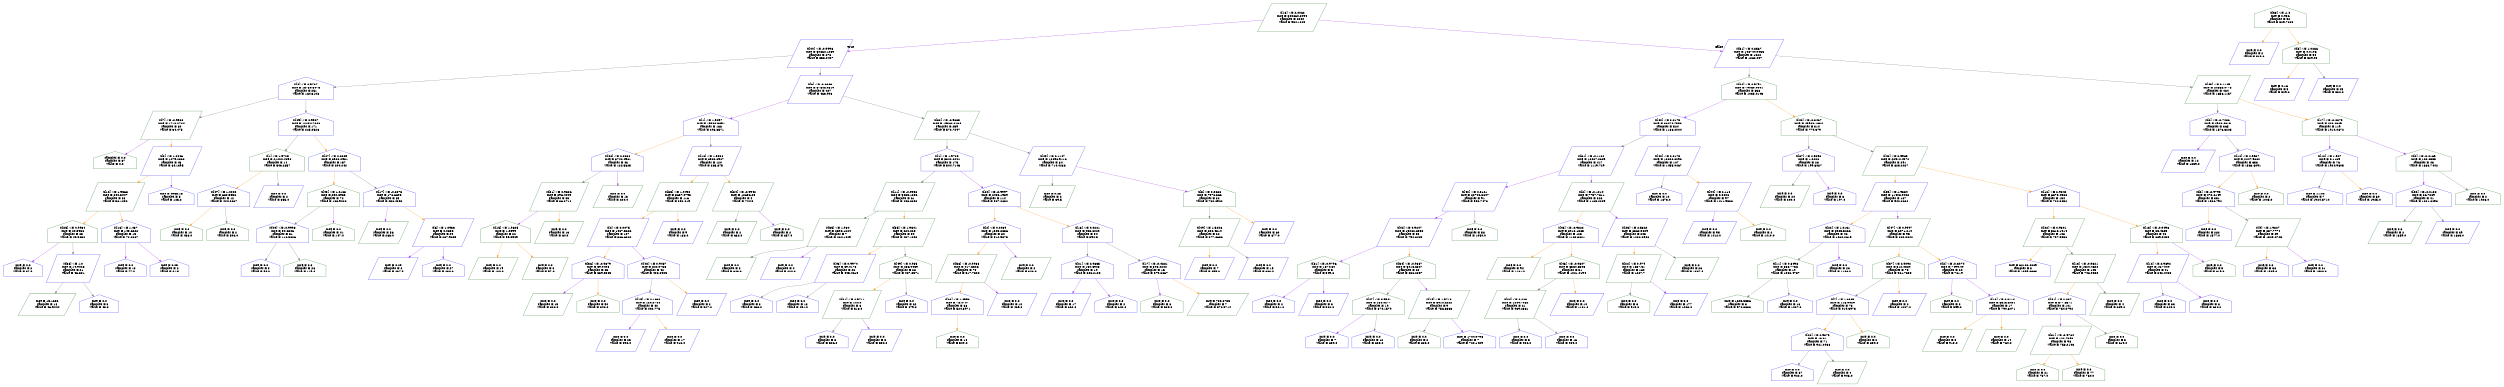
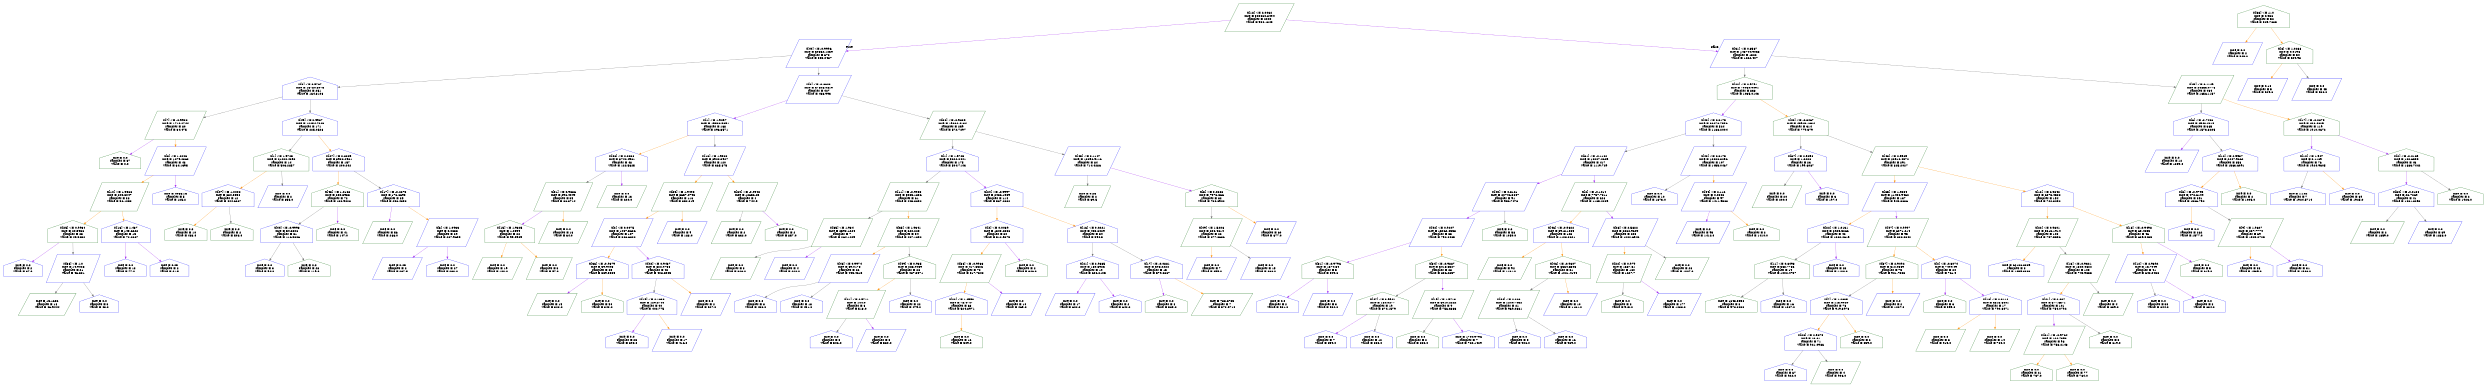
  digraph {
    node [color=blue shape=house]
    edge [color=gray40]
    n1 [color=darkgreen label="X[18] <= 2.0062\nmse = 300860.8494\nsamples = 2000\nvalue = 954.1345" shape=parallelogram]
    n2 [label="X[40] <= -0.9996\nmse = 50862.1259\nsamples = 678\nvalue = 353.0487" shape=parallelogram]
    n3 [label="X[31] <= 0.8567\nmse = 148744.9055\nsamples = 1322\nvalue = 1262.407" shape=parallelogram]
    n4 [label="X[8] <= 0.9767\nmse = 16780.3975\nsamples = 251\nvalue = 164.3108"]
    n5 [label="X[6] <= -0.6603\nmse = 37648.0819\nsamples = 427\nvalue = 463.993" shape=parallelogram]
    n6 [color=darkgreen label="X[22] <= 0.9791\nmse = 79060.9091\nsamples = 838\nvalue = 1035.0143"]
    n7 [color=darkgreen label="X[45] <= 0.1149\nmse = 24863.0775\nsamples = 484\nvalue = 1656.1157" shape=parallelogram]
    n8 [color=darkgreen label="X[7] <= -0.9938\nmse = 1710.2744\nsamples = 80\nvalue = 34.475" shape=parallelogram]
    n9 [label="X[49] <= 0.9937\nmse = 12254.7048\nsamples = 171\nvalue = 225.0526"]
    n10 [label="X[1] <= 1.9097\nmse = 19508.5391\nsamples = 168\nvalue = 296.3571"]
    n11 [color=darkgreen label="X[38] <= -0.9835\nmse = 19362.4134\nsamples = 259\nvalue = 572.7297" shape=parallelogram]
-   n12 [color=darkgreen label="samples = 0.0\nsamples = 37\nvalue = 0.0"]
+   n12 [color=darkgreen label="mse = 0.0\nsamples = 37\nvalue = 0.0"]
    n13 [label="X[3] <= 1.0446\nmse = 1279.2363\nsamples = 43\nvalue = 64.1395" shape=parallelogram]
    n14 [color=darkgreen label="X[1] <= 1.9725\nmse = 21200.4898\nsamples = 14\nvalue = 503.2857"]
    n15 [label="X[27] <= 0.8009\nmse = 3938.2981\nsamples = 157\nvalue = 200.242"]
    n16 [color=darkgreen label="X[10] <= 1.9568\nmse = 240.3047\nsamples = 38\nvalue = 56.1053" shape=parallelogram]
    n17 [label="mse = 4956.16\nsamples = 5\nvalue = 125.2"]
    n18 [color=darkgreen label="X[25] <= 0.9934\nmse = 20.5936\nsamples = 23\nvalue = 45.5652"]
    n19 [label="X[16] <= 1.487\nmse = 145.6622\nsamples = 15\nvalue = 72.2667"]
    n20 [label="mse = 0.0\nsamples = 2\nvalue = 37.0"]
    n21 [label="X[38] <= 1.0\nmse = 14.9025\nsamples = 21\nvalue = 46.381" shape=parallelogram]
    n22 [label="mse = 0.0\nsamples = 13\nvalue = 77.0"]
    n23 [label="mse = 0.25\nsamples = 2\nvalue = 41.5"]
    n24 [color=darkgreen label="mse = 15.1636\nsamples = 18\nvalue = 46.9444" shape=parallelogram]
    n25 [label="mse = 0.0\nsamples = 3\nvalue = 43.0"]
    n26 [label="X[47] <= 1.0008\nmse = 680.5556\nsamples = 12\nvalue = 444.6667"]
    n27 [label="mse = 0.0\nsamples = 2\nvalue = 855.0" shape=parallelogram]
    n28 [color=darkgreen label="X[43] <= 1.0168\nmse = 250.3933\nsamples = 72\nvalue = 133.9028"]
    n29 [label="X[17] <= -0.2873\nmse = 176.6693\nsamples = 85\nvalue = 256.4353"]
    n30 [color=darkgreen label="mse = 0.0\nsamples = 10\nvalue = 433.0"]
    n31 [color=darkgreen label="mse = 0.0\nsamples = 2\nvalue = 503.0"]
    n32 [label="X[40] <= -0.9998\nmse = 54.6306\nsamples = 31\nvalue = 116.5806"]
    n33 [color=darkgreen label="mse = 0.0\nsamples = 41\nvalue = 147.0"]
    n34 [color=darkgreen label="mse = 0.0\nsamples = 56\nvalue = 266.0" shape=parallelogram]
    n35 [label="X[6] <= 1.0933\nmse = 0.0333\nsamples = 29\nvalue = 237.9655" shape=parallelogram]
    n36 [label="mse = 0.0\nsamples = 3\nvalue = 94.0"]
    n37 [color=darkgreen label="mse = 0.0\nsamples = 28\nvalue = 119.0"]
    n38 [label="mse = 0.25\nsamples = 2\nvalue = 237.5" shape=parallelogram]
    n39 [label="mse = 0.0\nsamples = 27\nvalue = 238.0"]
    n40 [label="X[48] <= 0.0336\nmse = 3742.4961\nsamples = 48\nvalue = 122.5625"]
    n41 [label="X[18] <= 1.9588\nmse = 8900.3927\nsamples = 120\nvalue = 365.875" shape=parallelogram]
    n42 [label="X[1] <= 1.9725\nmse = 5322.0441\nsamples = 175\nvalue = 504.7143"]
    n43 [label="X[45] <= 0.1147\nmse = 18896.9116\nsamples = 84\nvalue = 714.4286" shape=parallelogram]
    n44 [color=darkgreen label="X[31] <= 0.9386\nmse = 296.4049\nsamples = 35\nvalue = 86.3714" shape=parallelogram]
    n45 [color=darkgreen label="mse = 0.0\nsamples = 13\nvalue = 220.0" shape=parallelogram]
    n46 [color=darkgreen label="X[35] <= 1.9493\nmse = 3657.0793\nsamples = 116\nvalue = 352.819" shape=parallelogram]
    n47 [color=darkgreen label="X[34] <= -0.9942\nmse = 12656.25\nsamples = 4\nvalue = 744.5" shape=parallelogram]
    n48 [color=darkgreen label="X[15] <= 1.9825\nmse = 1.0599\nsamples = 22\nvalue = 99.5909"]
    n49 [color=darkgreen label="mse = 0.0\nsamples = 13\nvalue = 64.0" shape=parallelogram]
    n50 [color=darkgreen label="mse = 0.0\nsamples = 19\nvalue = 100.0" shape=parallelogram]
    n51 [color=darkgreen label="mse = 0.0\nsamples = 3\nvalue = 97.0" shape=parallelogram]
    n52 [label="X[2] <= 0.0075\nmse = 1487.5626\nsamples = 107\nvalue = 366.6822" shape=parallelogram]
    n53 [label="mse = 0.0\nsamples = 9\nvalue = 188.0" shape=parallelogram]
    n54 [color=darkgreen label="mse = 0.0\nsamples = 2\nvalue = 632.0" shape=parallelogram]
    n55 [color=darkgreen label="mse = 0.0\nsamples = 2\nvalue = 857.0"]
    n56 [label="X[36] <= -0.9879\nmse = 39.9408\nsamples = 65\nvalue = 339.5385"]
    n57 [label="X[42] <= 0.9437\nmse = 822.9756\nsamples = 42\nvalue = 408.6905"]
    n58 [color=darkgreen label="mse = 0.0\nsamples = 15\nvalue = 328.0" shape=parallelogram]
    n59 [color=darkgreen label="mse = 0.0\nsamples = 50\nvalue = 343.0"]
    n60 [label="X[19] <= 2.1633\nmse = 129.2744\nsamples = 40\nvalue = 402.775"]
    n61 [label="mse = 0.0\nsamples = 2\nvalue = 527.0" shape=parallelogram]
-   n62 [label="mse = 0.0\nsamples = 23\nvalue = 393.0" shape=parallelogram]
+   n62 [label="mse = 0.0\nsamples = 23\nvalue = 393.0"]
    n63 [label="mse = 0.0\nsamples = 17\nvalue = 416.0" shape=parallelogram]
    n64 [color=darkgreen label="X[11] <= -0.9958\nmse = 5035.1836\nsamples = 61\nvalue = 443.8852" shape=parallelogram]
    n65 [label="X[24] <= -0.9997\nmse = 2436.1939\nsamples = 114\nvalue = 537.2632"]
    n66 [color=darkgreen label="mse = 0.25\nsamples = 2\nvalue = 39.5" shape=parallelogram]
    n67 [color=darkgreen label="X[3] <= 0.0688\nmse = 7976.366\nsamples = 82\nvalue = 730.8902"]
    n68 [color=darkgreen label="X[35] <= 1.934\nmse = 2598.1224\nsamples = 7\nvalue = 264.1429" shape=parallelogram]
    n69 [color=darkgreen label="X[35] <= 1.9341\nmse = 620.225\nsamples = 54\nvalue = 467.1852" shape=parallelogram]
    n70 [label="X[2] <= 0.0089\nmse = 1303.2336\nsamples = 80\nvalue = 512.9375"]
    n71 [label="X[16] <= 0.0221\nmse = 433.6029\nsamples = 34\nvalue = 594.5"]
    n72 [color=darkgreen label="mse = 0.0\nsamples = 3\nvalue = 323.0" shape=parallelogram]
    n73 [label="mse = 0.0\nsamples = 4\nvalue = 220.0" shape=parallelogram]
    n74 [label="X[43] <= 0.9974\nmse = 69.0178\nsamples = 26\nvalue = 445.4615" shape=parallelogram]
    n75 [color=darkgreen label="X[49] <= 0.985\nmse = 286.9439\nsamples = 28\nvalue = 487.3571"]
    n76 [label="mse = 0.0\nsamples = 8\nvalue = 433.0"]
    n77 [label="mse = 0.0\nsamples = 18\nvalue = 451.0"]
    n78 [color=darkgreen label="X[21] <= 2.9711\nmse = 144.0\nsamples = 6\nvalue = 518.0" shape=parallelogram]
    n79 [label="mse = 0.0\nsamples = 22\nvalue = 479.0"]
    n80 [label="mse = 0.0\nsamples = 3\nvalue = 506.0"]
    n81 [label="mse = 0.0\nsamples = 3\nvalue = 530.0" shape=parallelogram]
    n82 [color=darkgreen label="X[38] <= -0.9988\nmse = 417.6326\nsamples = 78\nvalue = 517.7308" shape=parallelogram]
-   n83 [color=darkgreen label="mse = 0.0\nsamples = 2\nvalue = 326.0" shape=parallelogram]
+   n83 [color=darkgreen label="mse = 0.0\nsamples = 2\nvalue = 326.0"]
    n84 [label="X[21] <= 2.9635\nmse = 150.6925\nsamples = 19\nvalue = 606.2105"]
    n85 [label="X[17] <= -0.0881\nmse = 398.2222\nsamples = 15\nvalue = 579.6667"]
    n86 [label="X[22] <= 1.4998\nmse = 78.4747\nsamples = 68\nvalue = 524.8971"]
    n87 [label="mse = 0.0\nsamples = 10\nvalue = 469.0" shape=parallelogram]
    n88 [color=darkgreen label="mse = 0.0\nsamples = 16\nvalue = 509.0"]
    n89 [color=darkgreen label="X[38] <= -1.0\nmse = 0.936\nsamples = 52\nvalue = 529.7885"]
    n90 [label="mse = 0.0\nsamples = 2\nvalue = 525.0" shape=parallelogram]
    n91 [color=darkgreen label="X[8] <= 1.0266\nmse = 0.0196\nsamples = 50\nvalue = 529.98"]
    n92 [label="mse = 0.16\nsamples = 5\nvalue = 529.8" shape=parallelogram]
    n93 [label="mse = 0.0\nsamples = 45\nvalue = 530.0" shape=parallelogram]
    n94 [label="mse = 0.0\nsamples = 17\nvalue = 602.0" shape=parallelogram]
    n95 [label="mse = 0.0\nsamples = 2\nvalue = 642.0"]
    n96 [color=darkgreen label="mse = 0.0\nsamples = 8\nvalue = 585.0"]
    n97 [color=darkgreen label="mse = 783.6735\nsamples = 7\nvalue = 573.5714" shape=parallelogram]
    n98 [color=darkgreen label="X[49] <= 1.5206\nmse = 208.4814\nsamples = 22\nvalue = 877.8636" shape=parallelogram]
    n99 [label="mse = 0.0\nsamples = 60\nvalue = 677.0" shape=parallelogram]
    n100 [label="mse = 0.0\nsamples = 7\nvalue = 899.0" shape=parallelogram]
    n101 [label="mse = 0.0\nsamples = 15\nvalue = 868.0" shape=parallelogram]
    n102 [label="X[40] <= 0.3175\nmse = 36278.7556\nsamples = 524\nvalue = 1188.2004"]
    n103 [color=darkgreen label="X[40] <= -0.3467\nmse = 45946.1334\nsamples = 314\nvalue = 779.379"]
    n104 [label="X[6] <= -0.7486\nmse = 4948.4315\nsamples = 365\nvalue = 1573.3205"]
    n105 [color=darkgreen label="X[17] <= -0.0875\nmse = 428.4829\nsamples = 119\nvalue = 1910.0672"]
    n106 [label="X[31] <= -0.1182\nmse = 18007.0609\nsamples = 417\nvalue = 1119.729" shape=parallelogram]
    n107 [label="X[40] <= 0.3175\nmse = 18008.8296\nsamples = 107\nvalue = 1455.0467" shape=parallelogram]
    n108 [label="X[37] <= 2.9098\nmse = 1.0208\nsamples = 23\nvalue = 199.6087"]
    n109 [color=darkgreen label="X[43] <= 0.9969\nmse = 20910.4572\nsamples = 291\nvalue = 825.2027" shape=parallelogram]
    n110 [label="X[40] <= 0.3121\nmse = 20746.3647\nsamples = 91\nvalue = 956.7473" shape=parallelogram]
    n111 [color=darkgreen label="X[2] <= -0.1014\nmse = 7757.7811\nsamples = 326\nvalue = 1165.2239" shape=parallelogram]
    n112 [label="mse = 0.0\nsamples = 10\nvalue = 1873.0"]
    n113 [label="X[44] <= 2.116\nmse = 0.0808\nsamples = 97\nvalue = 1411.9588" shape=parallelogram]
    n114 [label="X[42] <= 0.9247\nmse = 15062.8558\nsamples = 33\nvalue = 792.8485" shape=parallelogram]
    n115 [color=darkgreen label="mse = 0.0\nsamples = 58\nvalue = 1050.0"]
    n116 [label="X[46] <= -0.9822\nmse = 3918.1385\nsamples = 123\nvalue = 1103.3821"]
    n117 [label="X[23] <= 2.5822\nmse = 6362.9609\nsamples = 203\nvalue = 1202.6946" shape=parallelogram]
    n118 [color=darkgreen label="X[31] <= -0.9796\nmse = 1574.64\nsamples = 5\nvalue = 549.6"]
    n119 [color=darkgreen label="X[34] <= -0.9887\nmse = 5018.6327\nsamples = 28\nvalue = 836.2857"]
    n120 [label="mse = 0.0\nsamples = 2\nvalue = 501.0"]
    n121 [label="mse = 0.0\nsamples = 3\nvalue = 582.0" shape=parallelogram]
    n122 [color=darkgreen label="X[47] <= 0.9941\nmse = 134.0277\nsamples = 19\nvalue = 874.1579"]
    n123 [color=darkgreen label="X[19] <= 1.9713\nmse = 5910.2222\nsamples = 9\nvalue = 756.3333" shape=parallelogram]
    n124 [label="mse = 0.0\nsamples = 7\nvalue = 859.0"]
    n125 [label="mse = 0.0\nsamples = 12\nvalue = 883.0"]
    n126 [color=darkgreen label="mse = 0.0\nsamples = 2\nvalue = 883.0"]
    n127 [label="mse = 1704.9796\nsamples = 7\nvalue = 720.1429"]
    n128 [color=darkgreen label="mse = 0.0\nsamples = 92\nvalue = 1131.0" shape=parallelogram]
    n129 [color=darkgreen label="X[46] <= -0.9607\nmse = 6564.6306\nsamples = 31\nvalue = 1021.4194"]
    n130 [color=darkgreen label="X[22] <= 0.979\nmse = 1657.31\nsamples = 180\nvalue = 1227.7" shape=parallelogram]
    n131 [color=darkgreen label="mse = 0.0\nsamples = 23\nvalue = 1007.0" shape=parallelogram]
    n132 [color=darkgreen label="X[44] <= 2.226\nmse = 1249.7052\nsamples = 21\nvalue = 969.2381" shape=parallelogram]
    n133 [label="mse = 0.0\nsamples = 10\nvalue = 1131.0" shape=parallelogram]
    n134 [label="mse = 0.0\nsamples = 5\nvalue = 906.0"]
    n135 [label="mse = 0.0\nsamples = 16\nvalue = 989.0"]
    n136 [color=darkgreen label="mse = 0.0\nsamples = 3\nvalue = 915.0"]
    n137 [label="mse = 0.0\nsamples = 177\nvalue = 1233.0" shape=parallelogram]
    n138 [label="mse = 0.0\nsamples = 95\nvalue = 1412.0" shape=parallelogram]
    n139 [color=darkgreen label="mse = 0.0\nsamples = 2\nvalue = 1410.0"]
    n140 [color=darkgreen label="mse = 0.0\nsamples = 20\nvalue = 200.0" shape=parallelogram]
    n141 [label="mse = 0.0\nsamples = 3\nvalue = 197.0"]
    n142 [label="X[35] <= 1.9334\nmse = 11408.9462\nsamples = 137\nvalue = 940.8686" shape=parallelogram]
    n143 [label="X[12] <= 2.9842\nmse = 6873.4588\nsamples = 154\nvalue = 722.3052"]
    n144 [label="X[22] <= 1.0131\nmse = 2925.5266\nsamples = 42\nvalue = 1060.2619"]
    n145 [color=darkgreen label="X[47] <= 0.9997\nmse = 6071.214\nsamples = 95\nvalue = 888.0842" shape=parallelogram]
    n146 [color=darkgreen label="X[22] <= 0.9801\nmse = 5613.1914\nsamples = 108\nvalue = 757.5556" shape=parallelogram]
    n147 [color=darkgreen label="X[13] <= -0.9498\nmse = 65.4655\nsamples = 46\nvalue = 639.5435"]
    n148 [color=darkgreen label="X[11] <= 0.8498\nmse = 368.7756\nsamples = 19\nvalue = 1002.4737"]
    n149 [label="mse = 0.0\nsamples = 23\nvalue = 1108.0"]
    n150 [color=darkgreen label="X[37] <= 2.9092\nmse = 312.0889\nsamples = 75\nvalue = 921.7333"]
    n151 [label="X[2] <= -0.3074\nmse = 7499.49\nsamples = 20\nvalue = 761.9"]
    n152 [color=darkgreen label="mse = 1643.5556\nsamples = 3\nvalue = 978.3333"]
    n153 [label="mse = 0.0\nsamples = 16\nvalue = 1007.0"]
    n154 [label="X[7] <= 1.2685\nmse = 115.9929\nsamples = 73\nvalue = 919.3973"]
    n155 [label="mse = 0.0\nsamples = 2\nvalue = 1007.0" shape=parallelogram]
    n156 [color=darkgreen label="mse = 0.0\nsamples = 3\nvalue = 599.0"]
    n157 [label="X[18] <= 2.0114\nmse = 3313.6401\nsamples = 17\nvalue = 790.6471"]
    n158 [label="X[28] <= 2.9875\nmse = 13.61\nsamples = 71\nvalue = 921.0986"]
    n159 [color=darkgreen label="mse = 0.0\nsamples = 2\nvalue = 859.0"]
    n160 [label="mse = 0.0\nsamples = 67\nvalue = 922.0"]
    n161 [color=darkgreen label="mse = 0.0\nsamples = 4\nvalue = 906.0" shape=parallelogram]
    n162 [color=darkgreen label="mse = 0.0\nsamples = 3\nvalue = 915.0" shape=parallelogram]
    n163 [color=darkgreen label="mse = 0.0\nsamples = 14\nvalue = 764.0" shape=parallelogram]
    n164 [label="mse = 62186.8889\nsamples = 3\nvalue = 1059.3333"]
    n165 [color=darkgreen label="X[13] <= -0.9321\nmse = 1320.4622\nsamples = 105\nvalue = 748.9333" shape=parallelogram]
    n166 [label="X[12] <= 2.9892\nmse = 15.7049\nsamples = 41\nvalue = 642.0488" shape=parallelogram]
    n167 [color=darkgreen label="mse = 0.0\nsamples = 5\nvalue = 619.0"]
    n168 [label="X[41] <= 2.007\nmse = 677.6571\nsamples = 101\nvalue = 754.0792"]
    n169 [color=darkgreen label="mse = 0.0\nsamples = 4\nvalue = 639.0" shape=parallelogram]
    n170 [color=darkgreen label="X[31] <= -0.9764\nmse = 122.7398\nsamples = 98\nvalue = 758.2143" shape=parallelogram]
    n171 [color=darkgreen label="mse = 0.0\nsamples = 3\nvalue = 619.0"]
    n172 [color=darkgreen label="mse = 0.0\nsamples = 21\nvalue = 737.0"]
    n173 [color=darkgreen label="mse = 0.0\nsamples = 77\nvalue = 764.0"]
    n174 [label="mse = 0.0\nsamples = 33\nvalue = 644.0"]
    n175 [label="mse = 0.0\nsamples = 8\nvalue = 634.0"]
    n176 [label="mse = 0.0\nsamples = 12\nvalue = 1859.0" shape=parallelogram]
    n177 [label="X[12] <= 2.9937\nmse = 2247.9662\nsamples = 353\nvalue = 1563.6091"]
    n178 [label="X[10] <= 1.947\nmse = 0.1169\nsamples = 76\nvalue = 1924.9605"]
    n179 [color=darkgreen label="X[2] <= -0.0169\nmse = 100.6555\nsamples = 43\nvalue = 1883.7442"]
    n180 [label="X[3] <= -0.9795\nmse = 472.6149\nsamples = 351\nvalue = 1566.792"]
    n181 [color=darkgreen label="mse = 0.0\nsamples = 2\nvalue = 1005.0"]
    n182 [label="mse = 0.0\nsamples = 282\nvalue = 1577.0"]
    n183 [color=darkgreen label="X[9] <= 1.9827\nmse = 237.7774\nsamples = 69\nvalue = 1525.0725" shape=parallelogram]
    n184 [label="mse = 0.0\nsamples = 38\nvalue = 1539.0"]
    n185 [label="mse = 0.0\nsamples = 31\nvalue = 1508.0"]
    n186 [label="mse = 1.102\nsamples = 7\nvalue = 1924.5714"]
    n187 [label="mse = 0.0\nsamples = 69\nvalue = 1925.0"]
    n188 [label="X[30] <= -0.0138\nmse = 26.7269\nsamples = 41\nvalue = 1881.8293"]
    n189 [color=darkgreen label="mse = 0.0\nsamples = 2\nvalue = 1923.0"]
    n190 [color=darkgreen label="mse = 0.0\nsamples = 2\nvalue = 1859.0" shape=parallelogram]
    n191 [label="mse = 0.0\nsamples = 39\nvalue = 1883.0" shape=parallelogram]
    n1 -> n2 [color=purple headlabel=True labelangle=45 labeldistance=2.5]
    n1 -> n3 [color=purple headlabel=False labelangle=-45 labeldistance=2.5]
    n2 -> n4
    n2 -> n5
    n3 -> n6
    n3 -> n7
    n4 -> n8
    n4 -> n9
    n5 -> n10 [color=purple]
    n5 -> n11
    n6 -> n102 [color=purple]
    n6 -> n103 [color=darkorange]
    n7 -> n104
    n7 -> n105 [color=darkorange]
    n8 -> n12 [color=purple]
    n8 -> n13 [color=darkorange]
    n9 -> n14
    n9 -> n15 [color=darkorange]
    n10 -> n40 [color=darkorange]
    n10 -> n41
    n11 -> n42
    n11 -> n43
    n13 -> n16 [color=darkorange]
    n13 -> n17 [color=purple]
    n14 -> n26 [color=darkorange]
    n14 -> n27
    n15 -> n28 [color=darkorange]
    n15 -> n29
    n16 -> n18 [color=darkorange]
    n16 -> n19 [color=darkorange]
    n18 -> n20 [color=purple]
    n18 -> n21
    n19 -> n22 [color=purple]
    n19 -> n23 [color=purple]
    n21 -> n24
    n21 -> n25
    n26 -> n30 [color=darkorange]
    n26 -> n31
    n28 -> n32
    n28 -> n33 [color=purple]
    n29 -> n34 [color=purple]
    n29 -> n35 [color=darkorange]
    n32 -> n36
    n32 -> n37
    n35 -> n38 [color=purple]
    n35 -> n39 [color=purple]
    n40 -> n44
    n40 -> n45 [color=purple]
    n41 -> n46 [color=darkorange]
    n41 -> n47 [color=darkorange]
    n42 -> n64
    n42 -> n65 [color=purple]
    n43 -> n66
    n43 -> n67 [color=purple]
    n44 -> n48 [color=purple]
    n44 -> n49 [color=darkorange]
    n46 -> n52 [color=darkorange]
    n46 -> n53 [color=darkorange]
    n47 -> n54
    n47 -> n55 [color=purple]
    n48 -> n50 [color=darkorange]
    n48 -> n51 [color=darkorange]
    n52 -> n56 [color=darkorange]
    n52 -> n57 [color=purple]
    n56 -> n58 [color=purple]
    n56 -> n59 [color=darkorange]
    n57 -> n60
    n57 -> n61 [color=darkorange]
    n60 -> n62 [color=purple]
    n60 -> n63 [color=darkorange]
    n64 -> n68
    n64 -> n69 [color=darkorange]
    n65 -> n70 [color=darkorange]
    n65 -> n71 [color=darkorange]
    n67 -> n98
    n67 -> n99 [color=darkorange]
    n68 -> n72
    n68 -> n73 [color=purple]
    n69 -> n74 [color=darkorange]
    n69 -> n75
    n70 -> n82 [color=darkorange]
    n70 -> n83 [color=purple]
    n71 -> n84
    n71 -> n85
    n74 -> n76
    n74 -> n77
    n75 -> n78 [color=darkorange]
    n75 -> n79
    n78 -> n80
    n78 -> n81 [color=purple]
    n82 -> n86 [color=darkorange]
    n82 -> n87 [color=purple]
    n84 -> n94 [color=purple]
    n84 -> n95 [color=purple]
    n85 -> n96 [color=purple]
    n85 -> n97 [color=darkorange]
    n86 -> n88 [color=darkorange]
    n89 -> n90 [color=darkorange]
    n89 -> n91 [color=darkorange]
    n91 -> n92 [color=darkorange]
    n91 -> n93
    n98 -> n100 [color=darkorange]
    n98 -> n101
    n102 -> n106
    n102 -> n107
    n103 -> n108
    n103 -> n109
    n104 -> n176 [color=purple]
    n104 -> n177
    n105 -> n178 [color=purple]
    n105 -> n179 [color=purple]
    n106 -> n110 [color=purple]
    n106 -> n111 [color=purple]
    n107 -> n112
    n107 -> n113 [color=darkorange]
    n108 -> n140
    n108 -> n141 [color=purple]
    n109 -> n142 [color=darkorange]
    n109 -> n143 [color=darkorange]
    n110 -> n114 [color=purple]
    n110 -> n115
    n111 -> n116 [color=darkorange]
    n111 -> n117 [color=purple]
    n113 -> n138 [color=purple]
    n113 -> n139 [color=darkorange]
    n114 -> n118 [color=purple]
    n114 -> n119 [color=darkorange]
    n116 -> n128 [color=darkorange]
    n116 -> n129 [color=darkorange]
    n117 -> n130 [color=darkorange]
    n117 -> n131
    n118 -> n120 [color=purple]
    n118 -> n121 [color=purple]
    n119 -> n122
    n119 -> n123 [color=purple]
    n122 -> n124 [color=purple]
    n122 -> n125
    n123 -> n126
    n123 -> n127 [color=purple]
    n129 -> n132
    n129 -> n133 [color=darkorange]
    n130 -> n136
    n130 -> n137 [color=purple]
    n132 -> n134
    n132 -> n135
    n142 -> n144 [color=darkorange]
    n142 -> n145 [color=purple]
    n143 -> n146 [color=darkorange]
    n143 -> n147 [color=darkorange]
    n144 -> n148
    n144 -> n149 [color=purple]
    n145 -> n150 [color=darkorange]
    n145 -> n151 [color=darkorange]
    n146 -> n164 [color=darkorange]
    n146 -> n165
    n147 -> n166 [color=darkorange]
    n147 -> n167 [color=purple]
    n148 -> n152
    n148 -> n153
    n150 -> n154
    n150 -> n155 [color=darkorange]
    n151 -> n156 [color=purple]
    n151 -> n157 [color=purple]
    n154 -> n158 [color=darkorange]
    n154 -> n159 [color=darkorange]
    n157 -> n162 [color=darkorange]
    n157 -> n163 [color=darkorange]
    n158 -> n160
    n158 -> n161
    n165 -> n168 [color=darkorange]
    n165 -> n169
    n166 -> n174
    n166 -> n175 [color=purple]
    n168 -> n170 [color=purple]
    n168 -> n171
    n170 -> n172 [color=darkorange]
    n170 -> n173 [color=darkorange]
    n177 -> n180 [color=darkorange]
    n177 -> n181 [color=darkorange]
    n178 -> n186
    n178 -> n187 [color=darkorange]
    n179 -> n188 [color=purple]
    n179 -> n189
    n180 -> n182 [color=darkorange]
    n180 -> n183
    n183 -> n184 [color=darkorange]
    n183 -> n185 [color=purple]
    n188 -> n190
    n188 -> n191
  }
